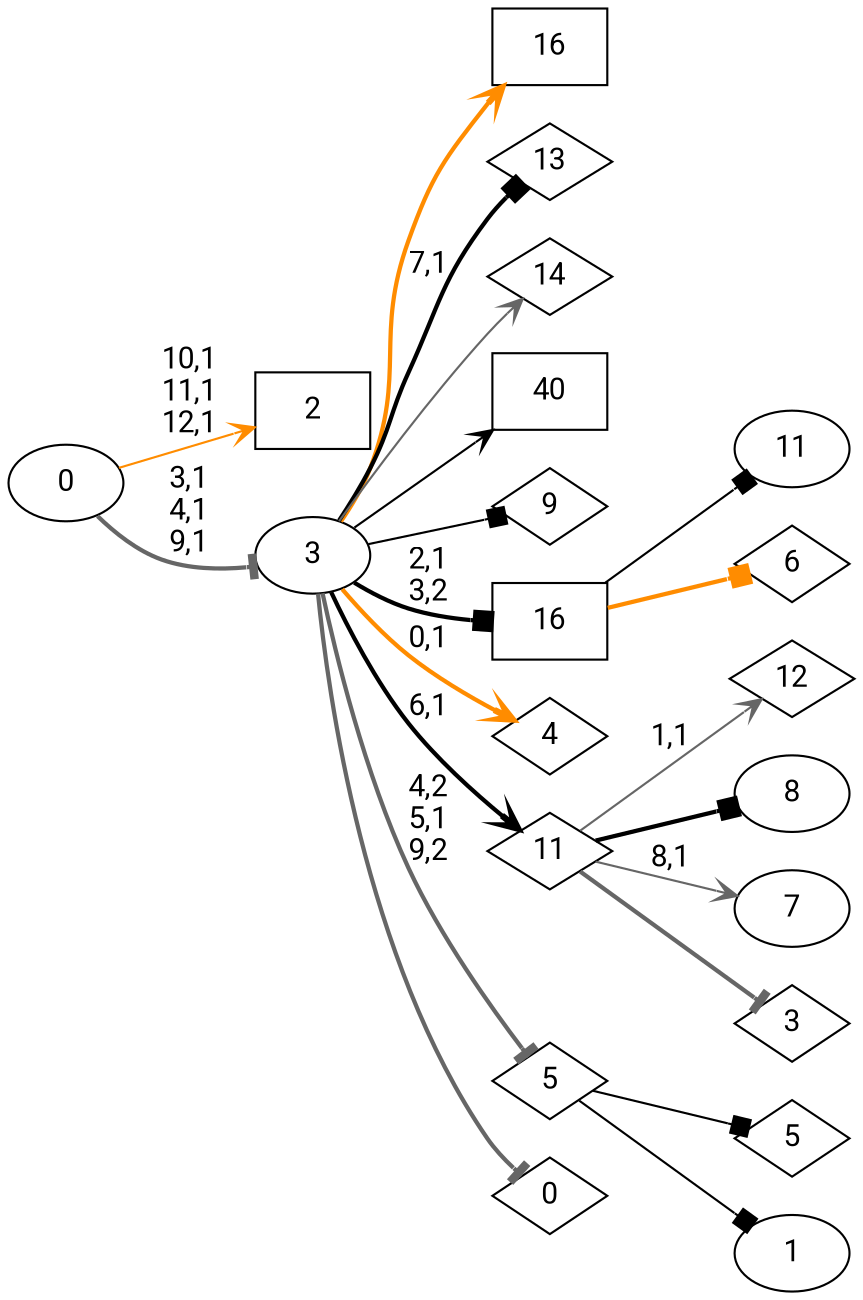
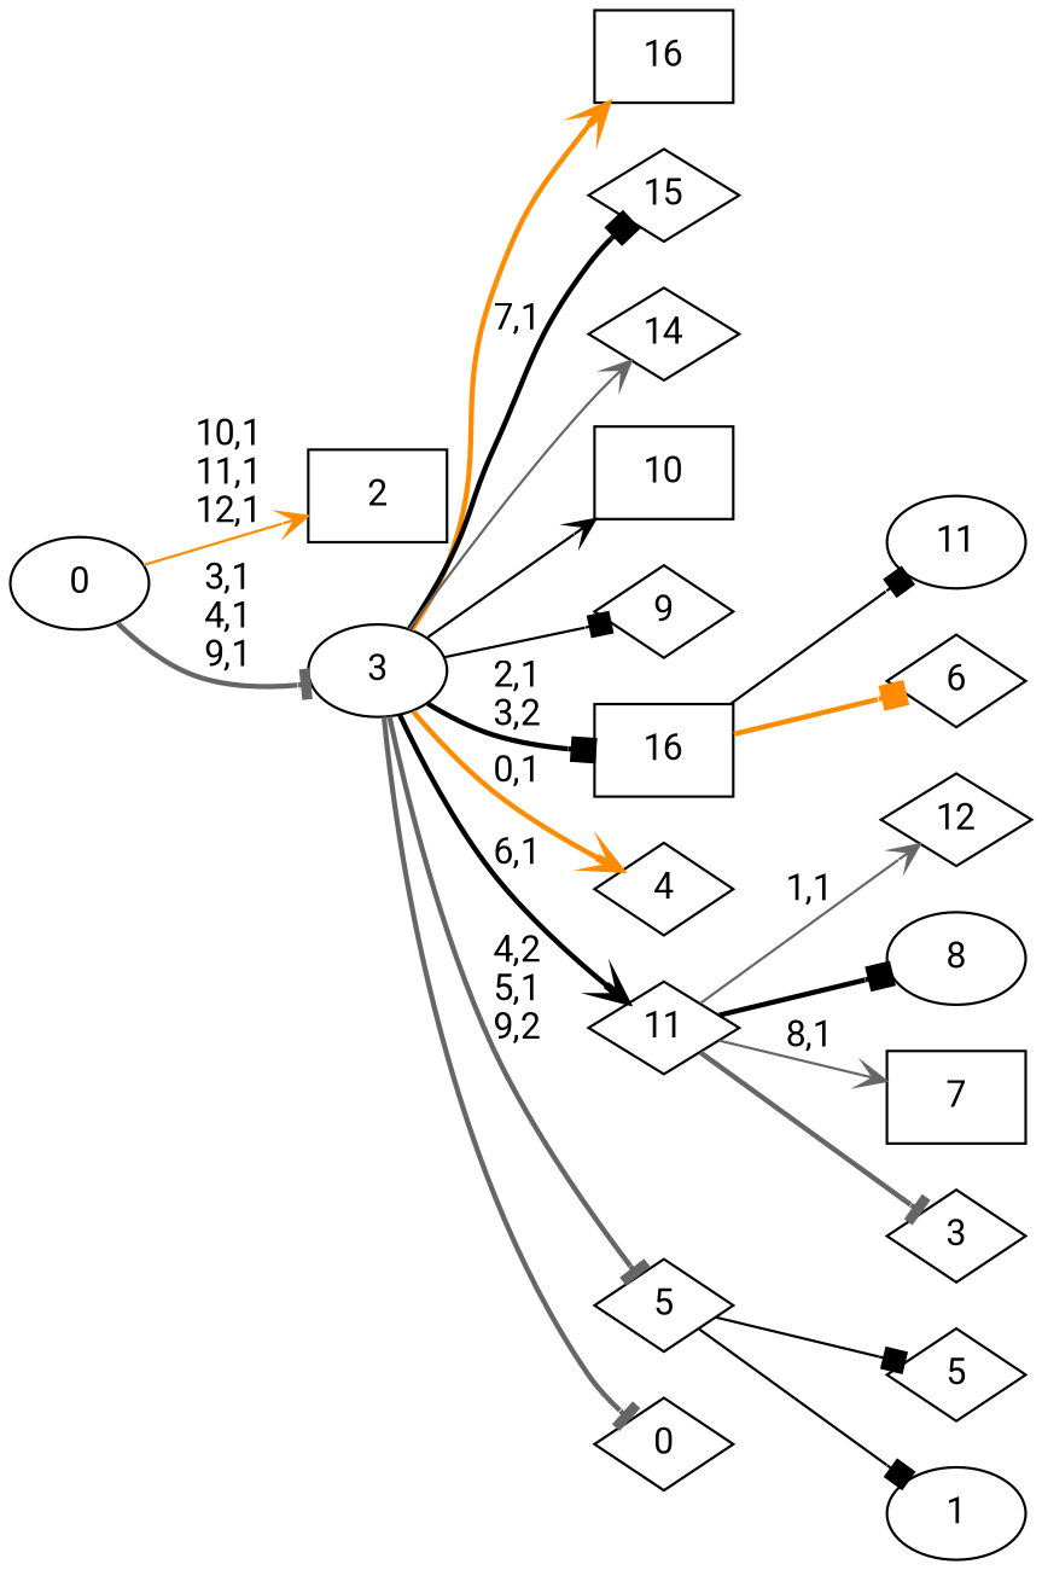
  digraph {
    fontname=Roboto
    rankdir=LR
    node [fontname=Roboto shape=diamond]
    edge [arrowhead=box color=black fontname=Roboto style=bold]
    n1 [label=16 shape=box]
-   n2 [label=13]
+   n2 [label=15]
    n3 [label=14]
    n4 [label=12]
    n5 [label=11 shape=ellipse]
-   n6 [label=40 shape=box]
+   n6 [label=10 shape=box]
    n7 [label=9]
    n8 [label=8 shape=ellipse]
-   n9 [label=7 shape=ellipse]
+   n9 [label=7 shape=box]
    n10 [label=6]
    16 [shape=box]
    n12 [label=5]
    n13 [label=4]
    n14 [label=3]
    11
    n16 [label=2 shape=box]
    n17 [label=1 shape=ellipse]
    5
    n19 [label=0]
    3 [shape=ellipse]
    0 [shape=ellipse]
    16 -> n5 [style=solid]
    16 -> n10 [color=darkorange]
    11 -> n4 [arrowhead=vee color=gray40 label="1,1" style=solid]
    11 -> n8
    11 -> n9 [arrowhead=vee color=gray40 label="8,1" style=solid]
    11 -> n14 [arrowhead=tee color=gray40]
    5 -> n12 [style=solid]
    5 -> n17 [style=solid]
    3 -> n1 [arrowhead=vee color=darkorange]
    3 -> n2 [label="7,1"]
    3 -> n3 [arrowhead=vee color=gray40 style=solid]
    3 -> n6 [arrowhead=vee style=solid]
    3 -> n7 [style=solid]
    3 -> 16 [label="2,1\n3,2"]
    3 -> n13 [arrowhead=vee color=darkorange label="0,1"]
    3 -> 11 [arrowhead=vee label="6,1"]
    3 -> 5 [arrowhead=tee color=gray40 label="4,2\n5,1\n9,2"]
    3 -> n19 [arrowhead=tee color=gray40]
    0 -> n16 [arrowhead=vee color=darkorange label="10,1\n11,1\n12,1" style=solid]
    0 -> 3 [arrowhead=tee color=gray40 label="3,1\n4,1\n9,1"]
  }
